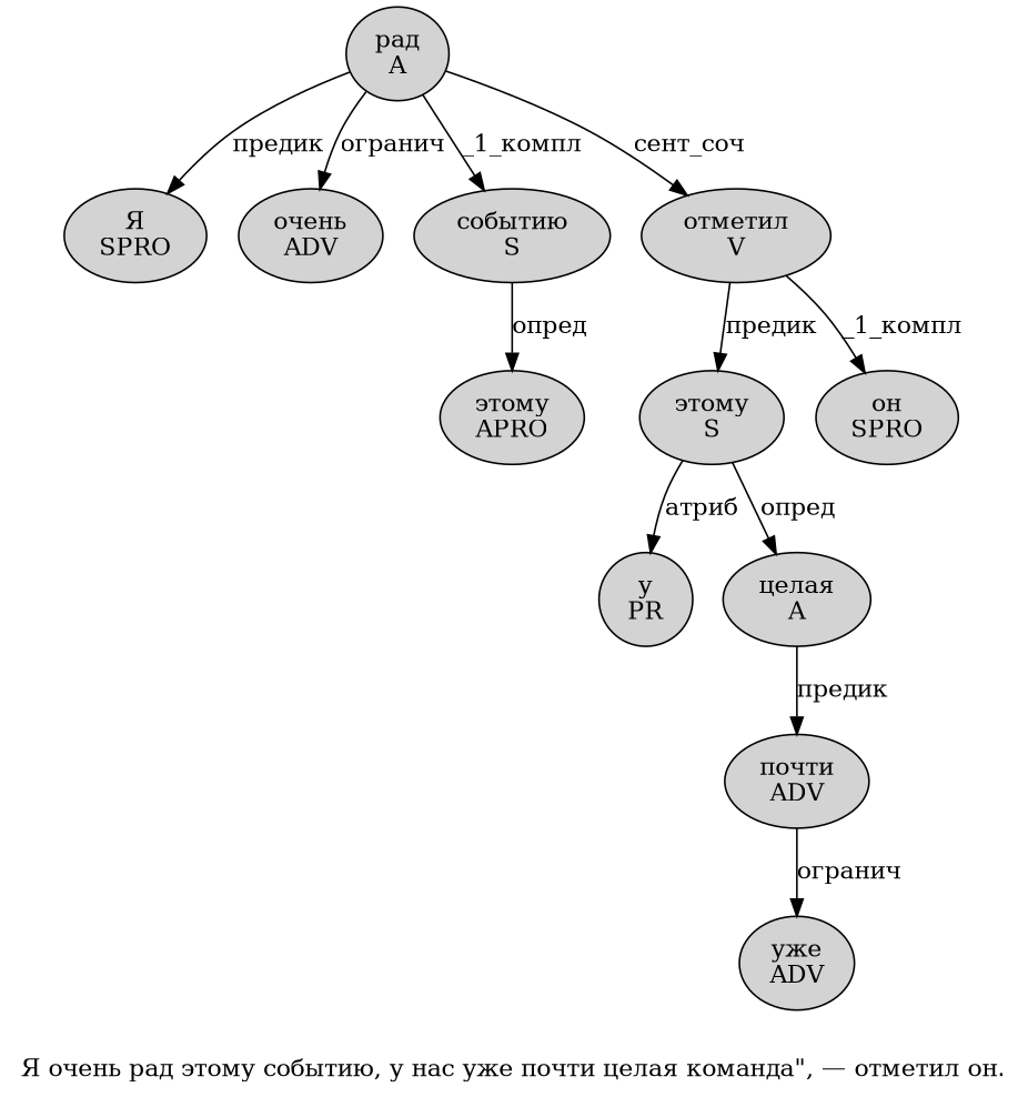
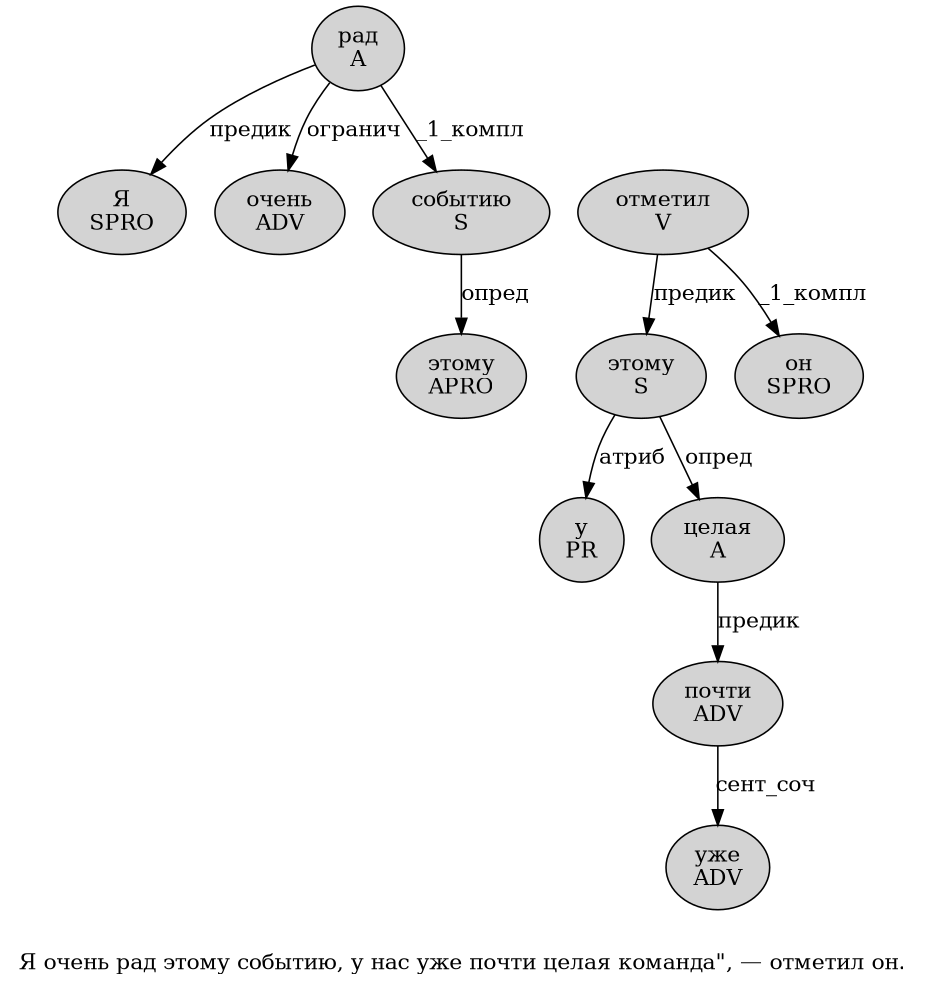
  digraph {
    label="Я очень рад этому событию, у нас уже почти целая команда\", — отметил он."
    node [fillcolor=lightgray penwidth=1 shape=ellipse style=filled]
    n1 [label="Я\nSPRO"]
    n2 [label="очень\nADV"]
    n3 [label="рад\nA"]
    n4 [label="событию\nS"]
    n5 [label="отметил\nV"]
    n6 [label="этому\nAPRO"]
    n7 [label="этому\nS"]
    n8 [label="он\nSPRO"]
    n9 [label="у\nPR"]
    n10 [label="уже\nADV"]
    n11 [label="почти\nADV"]
    n12 [label="целая\nA"]
    n3 -> n1 [label="предик"]
    n3 -> n2 [label="огранич"]
    n3 -> n4 [label="_1_компл"]
-   n3 -> n5 [label="сент_соч"]
    n4 -> n6 [label="опред"]
    n5 -> n7 [label="предик"]
    n5 -> n8 [label="_1_компл"]
    n7 -> n9 [label="атриб"]
    n7 -> n12 [label="опред"]
-   n11 -> n10 [label="огранич"]
+   n11 -> n10 [label="сент_соч"]
    n12 -> n11 [label="предик"]
  }
